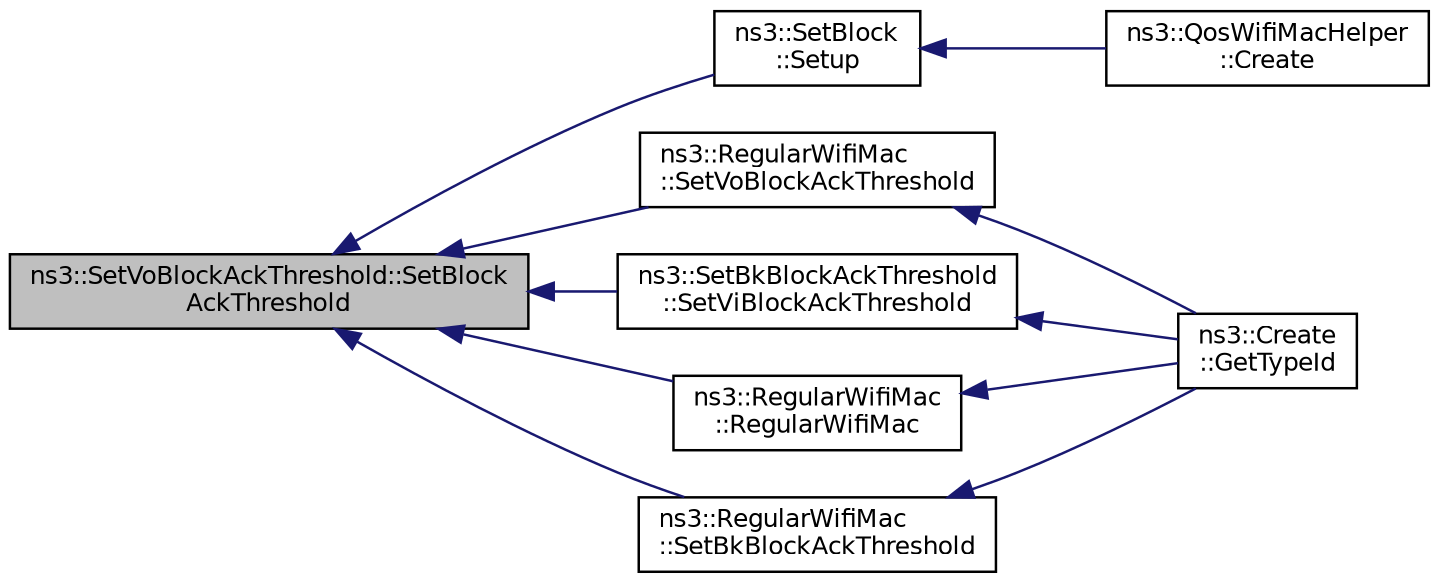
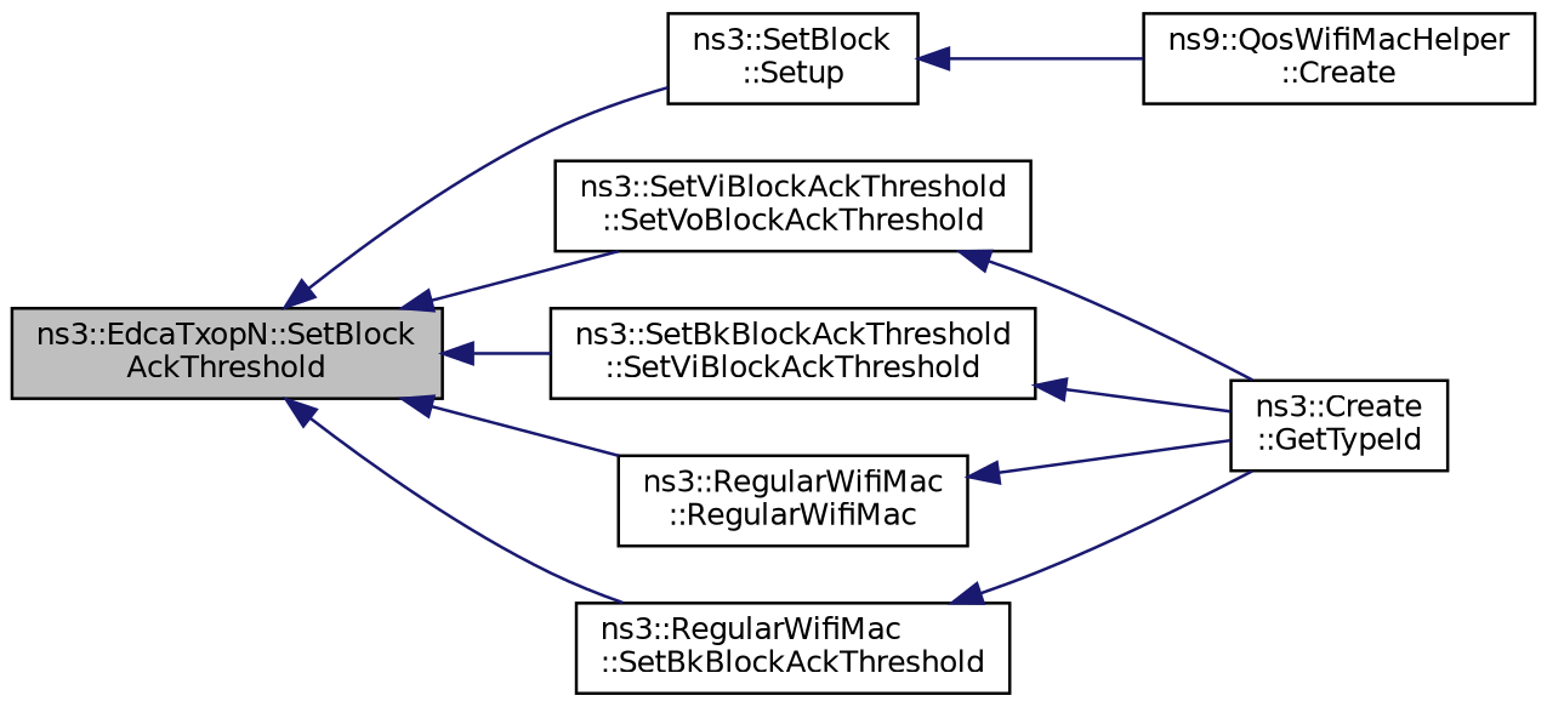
  digraph {
    rankdir=LR
    node [color=black fillcolor=white fontname=Helvetica fontsize=10 shape=record style=filled]
    edge [color=midnightblue dir=back fontname=Helvetica fontsize=10 labelfontname=Helvetica labelfontsize=10 style=solid]
-   n1 [fillcolor=grey75 fontcolor=black height=0.2 label="ns3::SetVoBlockAckThreshold::SetBlock\lAckThreshold" width=0.4]
+   n1 [fillcolor=grey75 fontcolor=black height=0.2 label="ns3::EdcaTxopN::SetBlock\lAckThreshold" width=0.4]
    n2 [height=0.2 label="ns3::SetBlock\l::Setup" width=0.4]
-   n3 [height=0.2 label="ns3::RegularWifiMac\l::SetVoBlockAckThreshold" width=0.4]
+   n3 [height=0.2 label="ns3::SetViBlockAckThreshold\l::SetVoBlockAckThreshold" width=0.4]
    n4 [height=0.2 label="ns3::SetBkBlockAckThreshold\l::SetViBlockAckThreshold" width=0.4]
    n5 [height=0.2 label="ns3::RegularWifiMac\l::RegularWifiMac" width=0.4]
    n6 [height=0.2 label="ns3::RegularWifiMac\l::SetBkBlockAckThreshold" width=0.4]
-   n7 [height=0.2 label="ns3::QosWifiMacHelper\l::Create" width=0.4]
+   n7 [height=0.2 label="ns9::QosWifiMacHelper\l::Create" width=0.4]
    n8 [height=0.2 label="ns3::Create\l::GetTypeId" width=0.4]
    n1 -> n2
    n1 -> n3
    n1 -> n4
    n1 -> n5
    n1 -> n6
    n2 -> n7
    n3 -> n8
    n4 -> n8
    n5 -> n8
    n6 -> n8
  }
